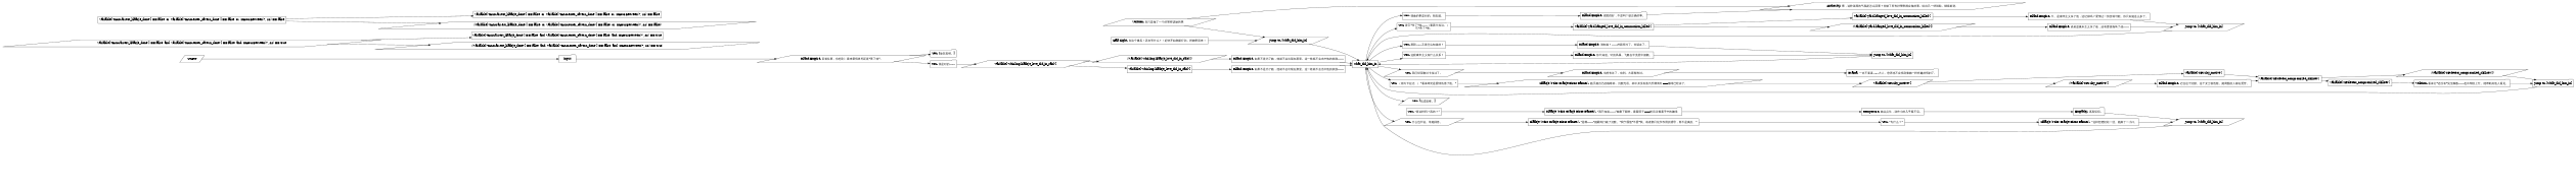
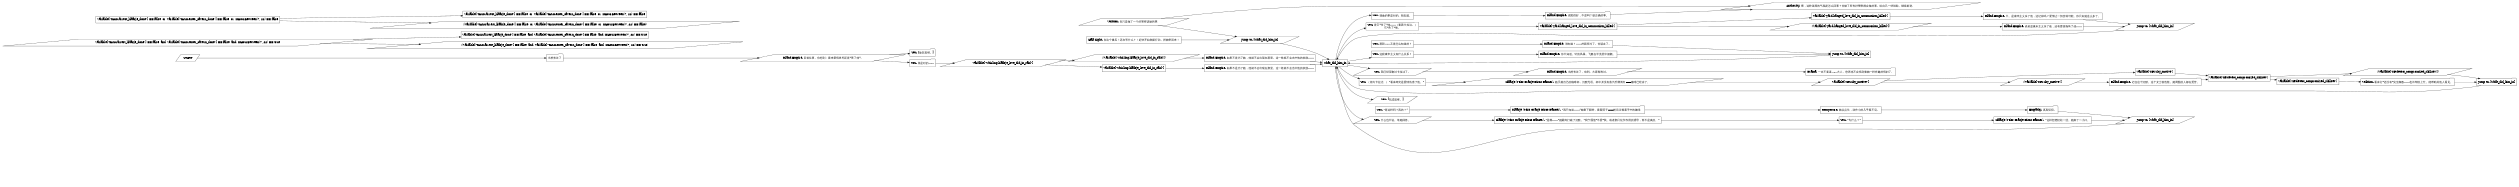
  digraph {
    rankdir=LR
    node [shape=box]
    n1 [label=START shape=parallelogram]
-   n2 [label=input shape=folder]
+   n2 [label="当然有过了" shape=folder]
    n3 [label="Inland Empire: 回首往事，你想到：看来爱情终究还是*害了他*。" shape=parallelogram]
    n4 [label="You: [放弃思维。]" shape=folder]
    n5 [label="You: 我是对的……" shape=folder]
    n6 [label="Variable[\"yard.hanged_love_did_in_communism_killed\"]"]
    n7 [label="Variable[\"yard.hanged_love_did_in_communism_killed\"]"]
    n8 [label="!(Variable[\"yard.hanged_love_did_in_communism_killed\"])" shape=parallelogram]
    n9 [label="Inland Empire: 不。是康米主义杀了他，还记得吗？爱情让一切变得可能。你只知道这么多了。"]
    n10 [label="Inland Empire: 或者是康米主义杀了他，还有爱情拖垮了他……"]
    n11 [label="Jump to: [what_did_him_in]" shape=parallelogram]
    n12 [label="Drama: 一去不复返……大人，您再也不会找到像她一样有趣的情妇了。" shape=folder]
    n13 [label="Half Light: 你这个傻瓜！还在等什么？！赶快开始救援行动，把她带回来！"]
    n14 [label="Jump to: [what_did_him_in]" shape=parallelogram]
    n15 [label="Inland Empire: 你不知道。针的风暴。飞艇在平流层中振颤。"]
    n16 [label="Jump to: [what_did_him_in]"]
    n17 [label=what_did_him_in]
    n18 [label="Volition: 看来它*还没有*完全腐败……也许帮的上忙。能帮助其他人看见。" shape=folder]
    n19 [label="Jump to: [what_did_him_in]" shape=folder]
    n20 [label="Variable[\"TASK.arrest_klaasje_done\"] == false  and  Variable[\"TASK.enter_cavern_done\"] == false  and  IsHourBetween(7, 22) == true" shape=parallelogram]
    n21 [label="Variable[\"TASK.arrest_klaasje_done\"] == false  and  Variable[\"TASK.enter_cavern_done\"] == false  and  IsHourBetween(7, 22) == true"]
    n22 [label="!(Variable[\"TASK.arrest_klaasje_done\"] == false  and  Variable[\"TASK.enter_cavern_done\"] == false  and  IsHourBetween(7, 22) == true)" shape=parallelogram]
    n23 [label="You: 那我……又是怎么知道的？"]
    n24 [label="Inland Empire: 谁知道？……外面变冷了。你该走了。"]
    n25 [label="You: “为什么？”"]
    n26 [label="Klaasje (Miss Oranje Disco Dancer): “这样想更轻松一些。她抿了一小口。"]
    n27 [label="Jump to: [what_did_him_in]" shape=parallelogram]
    n28 [label="You: “是这样吗？真的？”"]
    n29 [label="Klaasje (Miss Oranje Disco Dancer): “我不知道……”她垂下眼眸，看着院子——然后注视着手中的咖啡。" shape=folder]
    n30 [label="Composure: 她点点头，动作小的几乎看不见。"]
    n31 [label="You: 我已经亲吻过卡拉洁了。" shape=parallelogram]
    n32 [label="You: 这跟康米主义有什么关系？"]
    n33 [label="You: （转向卡拉洁。）“看来终究是爱情伤害了他。”"]
    n34 [label="You: [完成思维。]" shape=parallelogram]
    n35 [label="You: 什么也不说。等她回答。" shape=parallelogram]
    n36 [label="You: 是它*杀了*他……（看着卡拉洁。）\n它*杀了*他。" shape=folder]
    n37 [label="You: 我做的事是对的。我知道。"]
    n38 [label="Inland Empire: 当然有过了，哈利。大家都有过。" shape=parallelogram]
    n39 [label="Inland Empire: 感觉很好，不是吗？做正确的事。" shape=folder]
    n40 [label="Authority: 喂，这种送葬的气氛是怎么回事？你做了所有好警察都会做的事。给自己一些鼓励，继续前进。" shape=parallelogram]
    n41 [label="Variable[\"whirling.klaasje_love_did_in_said\"]" shape=parallelogram]
    n42 [label="Variable[\"whirling.klaasje_love_did_in_said\"]"]
    n43 [label="!(Variable[\"whirling.klaasje_love_did_in_said\"])" shape=parallelogram]
    n44 [label="Inland Empire: 如果不是为了她，他就不会出现在那里。这一枪就不会击中他的软肋……" shape=folder]
    n45 [label="Inland Empire: 如果不是为了她，他就不会出现在那里。这一枪就不会击中他的软肋……"]
    n46 [label="Empathy: 真真切切。" shape=folder]
    n47 [label="Klaasje (Miss Oranje Disco Dancer): 她手握自己的咖啡杯，沉默无语。杯中并没有蒸汽升腾而出——咖啡已经凉了。" shape=parallelogram]
    n48 [label="Variable[\"XP.ruby_motive\"]" shape=parallelogram]
    n49 [label="Variable[\"XP.detect_compromized_skillset\"]"]
    n50 [label="Variable[\"XP.detect_compromized_skillset\"]"]
    n51 [label="!(Variable[\"XP.detect_compromized_skillset\"])" shape=parallelogram]
    n52 [label="Variable[\"XP.ruby_motive\"]"]
    n53 [label="!(Variable[\"XP.ruby_motive\"])" shape=parallelogram]
    n54 [label="Inland Empire: 记住这个沉默。这个女士很危险。她周围的人都在受苦。" shape=folder]
    n55 [label="Klaasje (Miss Oranje Disco Dancer): “是啊……”她最终打破了沉默。“我宁愿他*不爱*我。或者那只化学作用的诱导，而不是真的。”"]
    n56 [label="Volition: 你只是做了一个好警察该做的事。" shape=parallelogram]
    n57 [label="Variable[\"TASK.arrest_klaasje_done\"] == false  or  Variable[\"TASK.enter_cavern_done\"] == false  or  IsHourBetween(7, 22) == false"]
    n58 [label="Variable[\"TASK.arrest_klaasje_done\"] == false  or  Variable[\"TASK.enter_cavern_done\"] == false  or  IsHourBetween(7, 22) == false"]
    n59 [label="!(Variable[\"TASK.arrest_klaasje_done\"] == false  or  Variable[\"TASK.enter_cavern_done\"] == false  or  IsHourBetween(7, 22) == false)" shape=parallelogram]
    n1 -> n2
    n2 -> n3
    n3 -> n4
    n3 -> n5
    n5 -> n41
    n6 -> n7
    n6 -> n8
    n7 -> n9
    n8 -> n10
    n9 -> n11
    n10 -> n11
    n11 -> n17
    n13 -> n14
    n14 -> n17
    n15 -> n16
    n16 -> n17
-   n17 -> n23
    n17 -> n31
    n17 -> n32
    n17 -> n33
    n17 -> n34
    n17 -> n35
    n17 -> n36
    n17 -> n37
    n18 -> n19
    n19 -> n17
    n20 -> n21
    n20 -> n22
    n23 -> n24
    n24 -> n16
    n25 -> n26
    n26 -> n27
    n27 -> n17
    n28 -> n29
    n29 -> n30
    n30 -> n46
    n31 -> n38
    n32 -> n15
    n33 -> n47
    n35 -> n55
    n36 -> n6
    n37 -> n39
    n38 -> n12
    n39 -> n40
    n41 -> n42
    n41 -> n43
    n42 -> n44
    n43 -> n45
    n44 -> n17
    n45 -> n17
    n46 -> n27
    n47 -> n48
    n48 -> n52
    n48 -> n53
    n49 -> n50
    n49 -> n51
    n50 -> n18
    n51 -> n19
    n52 -> n49
    n53 -> n54
    n54 -> n49
    n55 -> n25
    n56 -> n14
    n56 -> n40
    n57 -> n58
    n57 -> n59
  }
